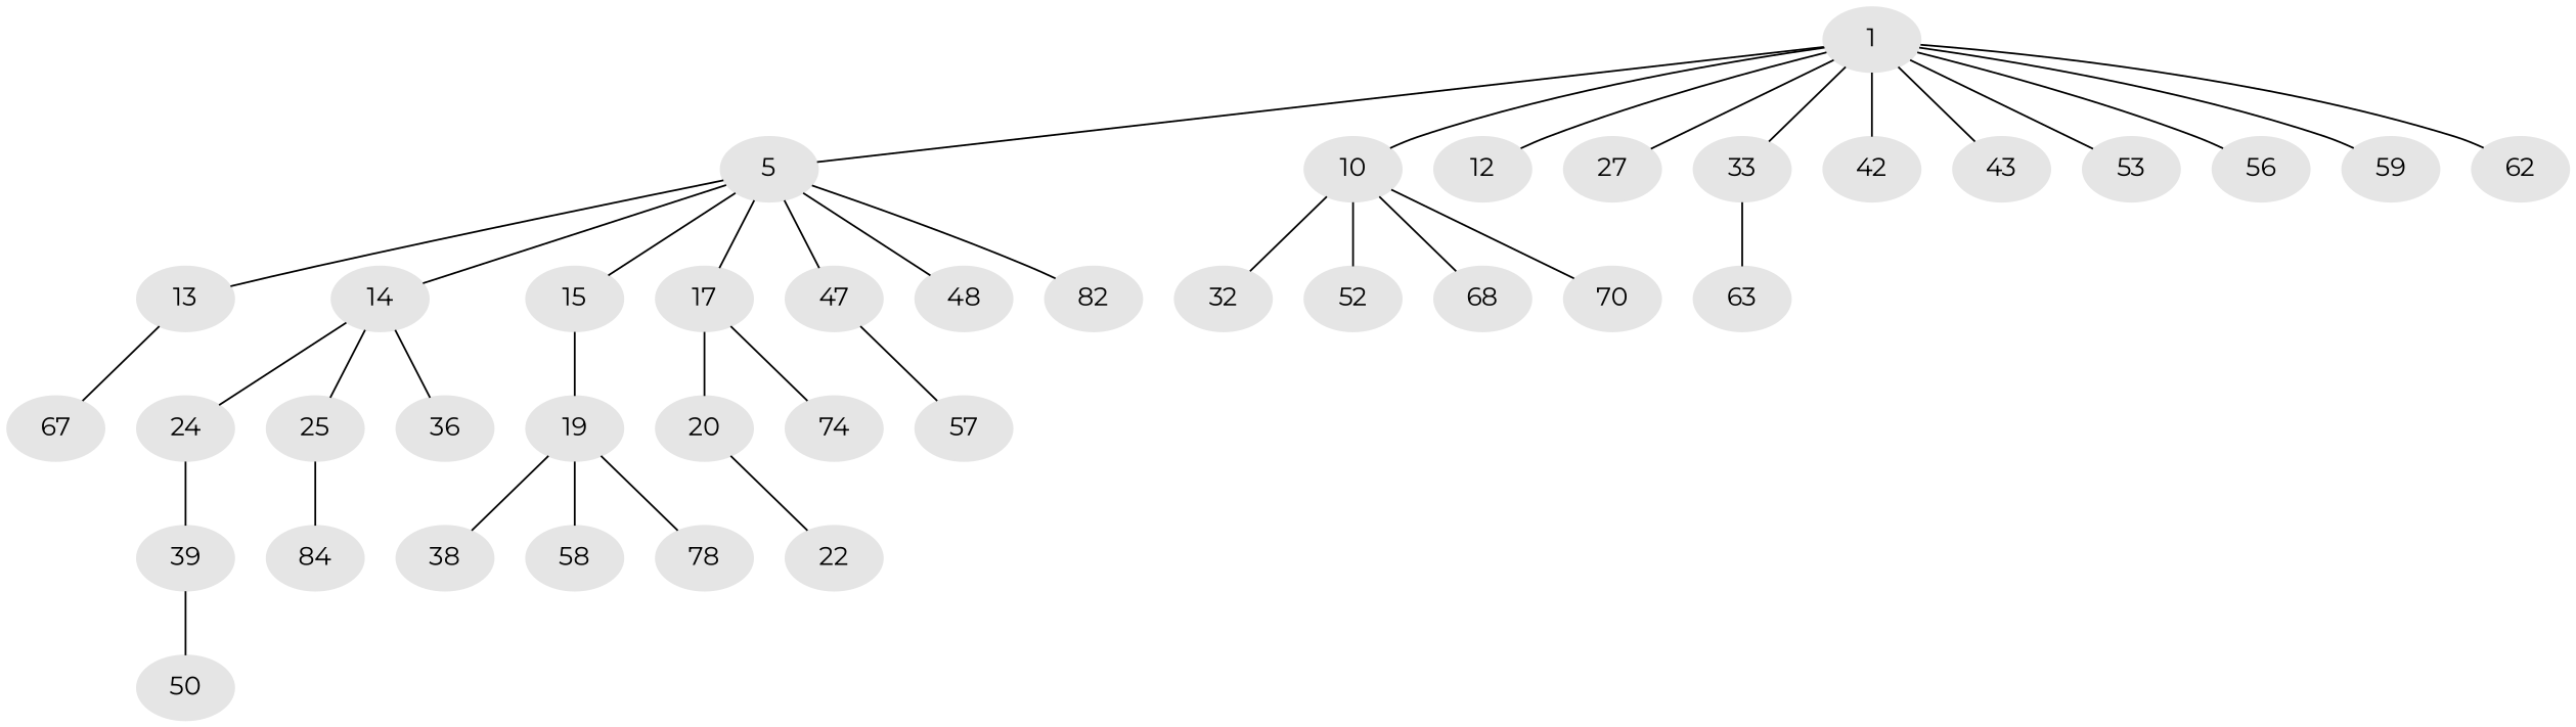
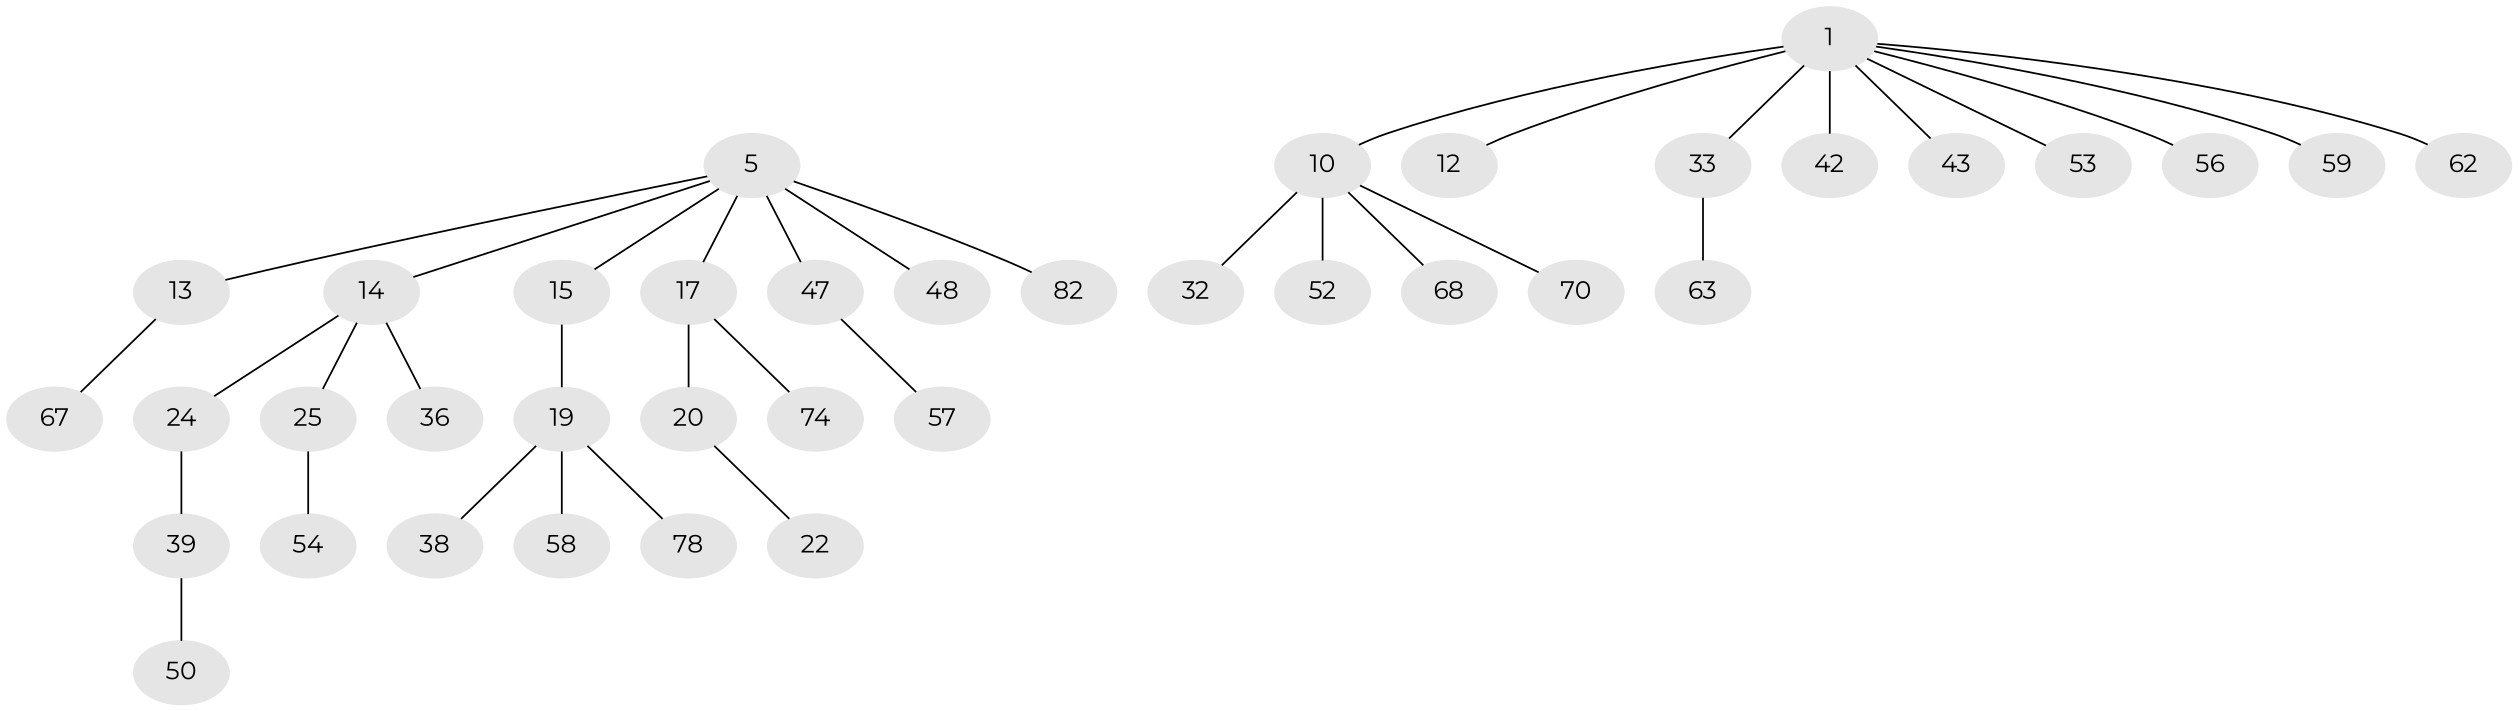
  graph {
    fontname=Montserrat
    node [color=gray90 fontname=Montserrat style=filled]
    edge [fontname=Montserrat]
    1 [super="+2+3+34"]
    5 [super="+7+55+9+6"]
    10 [super="+16+11"]
    12
-   27
    33 [super="+49"]
    42 [super="+83"]
    43 [super="+69"]
    53
    56
    59
    62 [super="+72"]
    13
    14
    15 [super="+29"]
    17
    47
    48
    82
    32
    52
    68
    70
    63
    67
    24 [super="+30"]
    25 [super="+51+31"]
    36
    19 [super="+61+35"]
    20 [super="+60+71"]
    74
    57
    39 [super="+46"]
-   54 [label=84]
+   54
    38 [super="+41"]
    58
    78
    22 [super="+64"]
    50
-   1 -- 5
    1 -- 10
    1 -- 12
-   1 -- 27
    1 -- 33
    1 -- 42
    1 -- 43
    1 -- 53
    1 -- 56
    1 -- 59
    1 -- 62
    5 -- 13
    5 -- 14
    5 -- 15
    5 -- 17
    5 -- 47
    5 -- 48
    5 -- 82
    10 -- 32
    10 -- 52
    10 -- 68
    10 -- 70
    33 -- 63
    13 -- 67
    14 -- 24
    14 -- 25
    14 -- 36
    15 -- 19
    17 -- 20
    17 -- 74
    47 -- 57
    24 -- 39
    25 -- 54
    19 -- 38
    19 -- 58
    19 -- 78
    20 -- 22
    39 -- 50
  }
